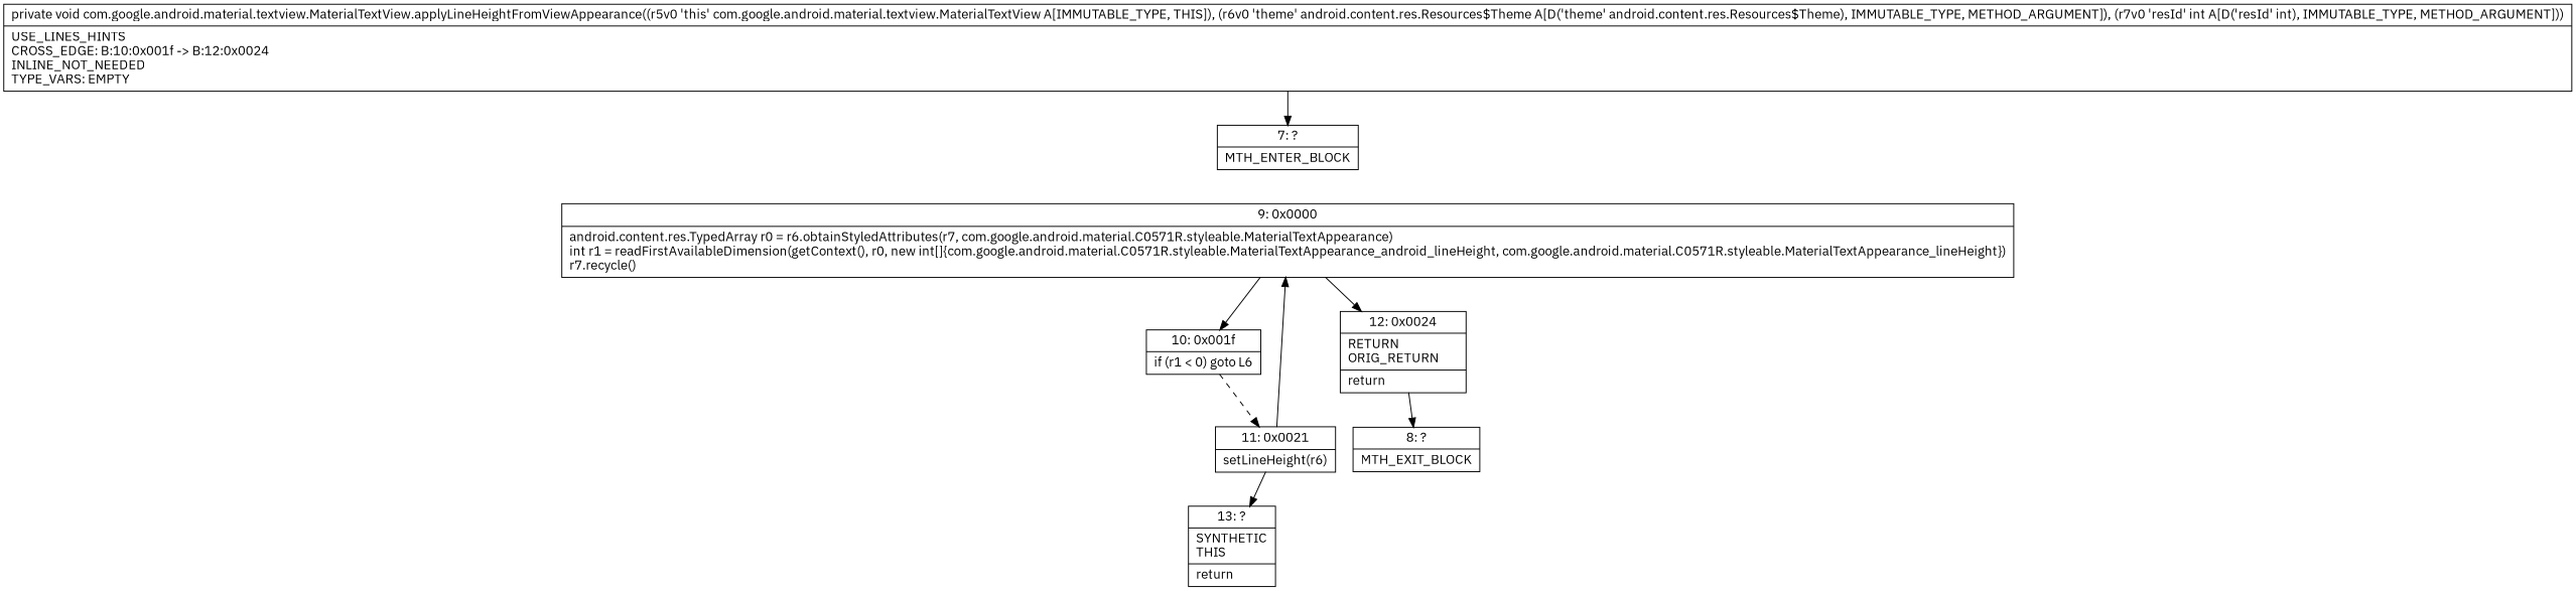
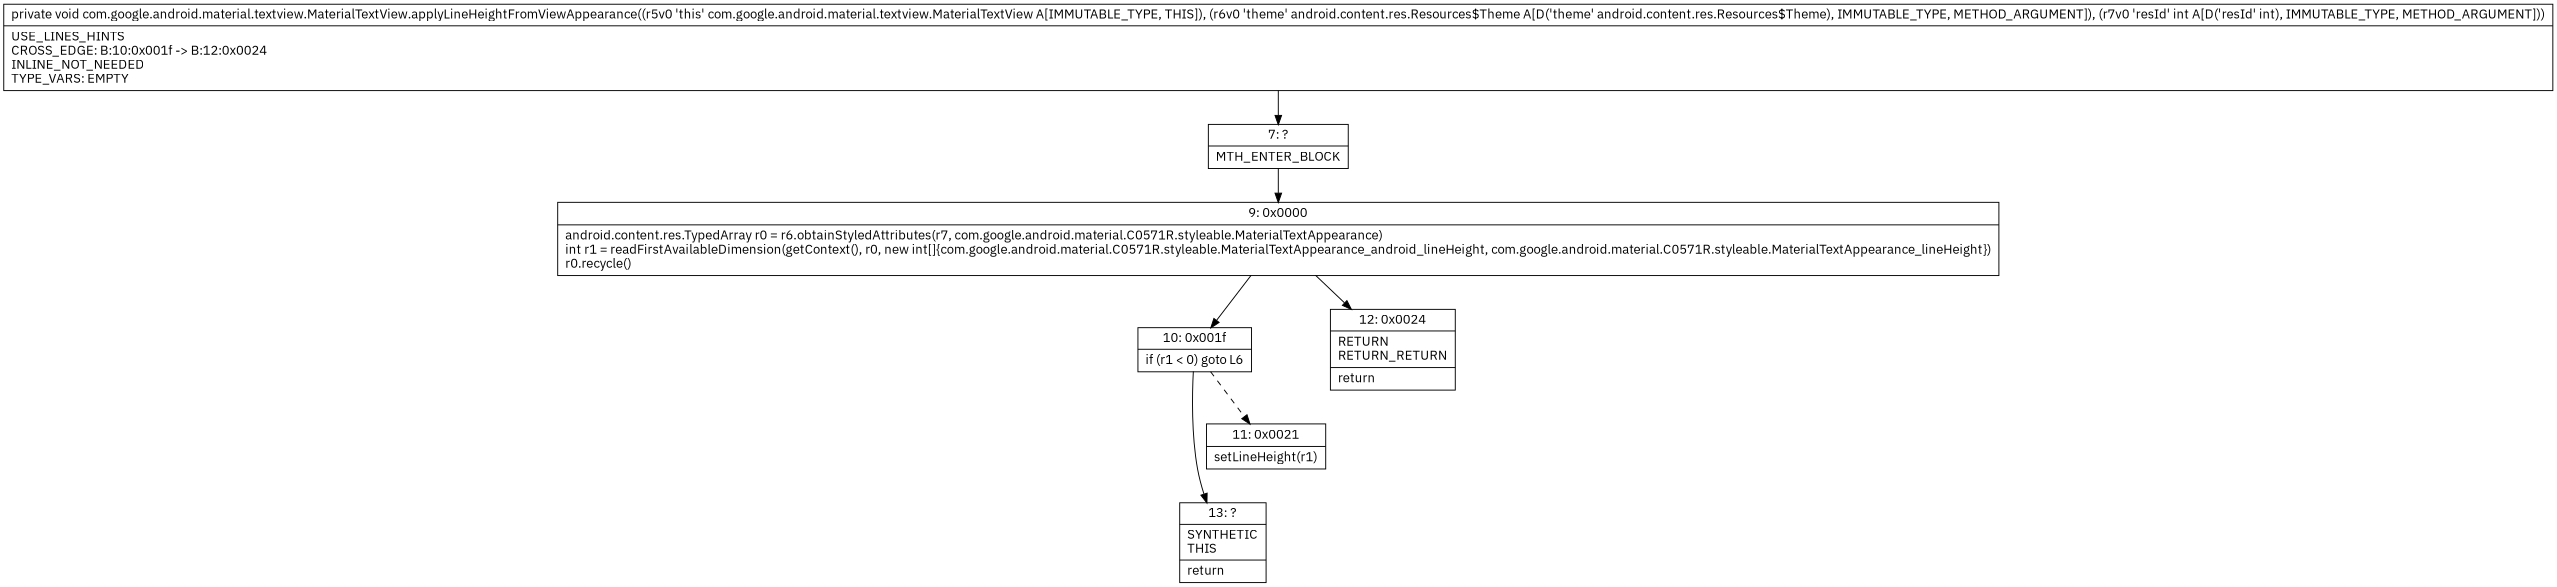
  digraph {
    fontname="IBM Plex Sans"
    node [fontname="IBM Plex Sans" shape=record]
    edge [fontname="IBM Plex Sans"]
    n1 [label="{7\:\ ?|MTH_ENTER_BLOCK\l}"]
-   n2 [label="{9\:\ 0x0000|android.content.res.TypedArray r0 = r6.obtainStyledAttributes(r7, com.google.android.material.C0571R.styleable.MaterialTextAppearance)\lint r1 = readFirstAvailableDimension(getContext(), r0, new int[]\{com.google.android.material.C0571R.styleable.MaterialTextAppearance_android_lineHeight, com.google.android.material.C0571R.styleable.MaterialTextAppearance_lineHeight\})\lr7.recycle()\l}"]
+   n2 [label="{9\:\ 0x0000|android.content.res.TypedArray r0 = r6.obtainStyledAttributes(r7, com.google.android.material.C0571R.styleable.MaterialTextAppearance)\lint r1 = readFirstAvailableDimension(getContext(), r0, new int[]\{com.google.android.material.C0571R.styleable.MaterialTextAppearance_android_lineHeight, com.google.android.material.C0571R.styleable.MaterialTextAppearance_lineHeight\})\lr0.recycle()\l}"]
    n3 [label="{10\:\ 0x001f|if (r1 \< 0) goto L6\l}"]
-   n4 [label="{12\:\ 0x0024|RETURN\lORIG_RETURN\l|return\l}"]
-   n5 [label="{11\:\ 0x0021|setLineHeight(r6)\l}"]
+   n4 [label="{12\:\ 0x0024|RETURN\lRETURN_RETURN\l|return\l}"]
+   n5 [label="{11\:\ 0x0021|setLineHeight(r1)\l}"]
    n6 [label="{13\:\ ?|SYNTHETIC\lTHIS\l|return\l}"]
-   n7 [label="{8\:\ ?|MTH_EXIT_BLOCK\l}"]
    n8 [label="{private void com.google.android.material.textview.MaterialTextView.applyLineHeightFromViewAppearance((r5v0 'this' com.google.android.material.textview.MaterialTextView A[IMMUTABLE_TYPE, THIS]), (r6v0 'theme' android.content.res.Resources$Theme A[D('theme' android.content.res.Resources$Theme), IMMUTABLE_TYPE, METHOD_ARGUMENT]), (r7v0 'resId' int A[D('resId' int), IMMUTABLE_TYPE, METHOD_ARGUMENT]))  | USE_LINES_HINTS\lCROSS_EDGE: B:10:0x001f \-\> B:12:0x0024\lINLINE_NOT_NEEDED\lTYPE_VARS: EMPTY\l}"]
-   n5 -> n2
+   n1 -> n2
    n2 -> n3
    n2 -> n4
    n3 -> n5 [style=dashed]
-   n5 -> n6
-   n4 -> n7
+   n3 -> n6
    n8 -> n1
  }
